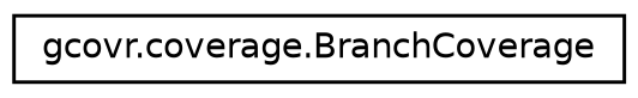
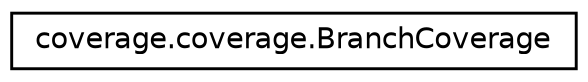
  digraph {
    rankdir=LR
-   n1 [color=black fillcolor=white fontname=Helvetica fontsize=10 height=0.2 label="gcovr.coverage.BranchCoverage" shape=record style=filled width=0.4]
+   n1 [color=black fillcolor=white fontname=Helvetica fontsize=10 height=0.2 label="coverage.coverage.BranchCoverage" shape=record style=filled width=0.4]
  }
